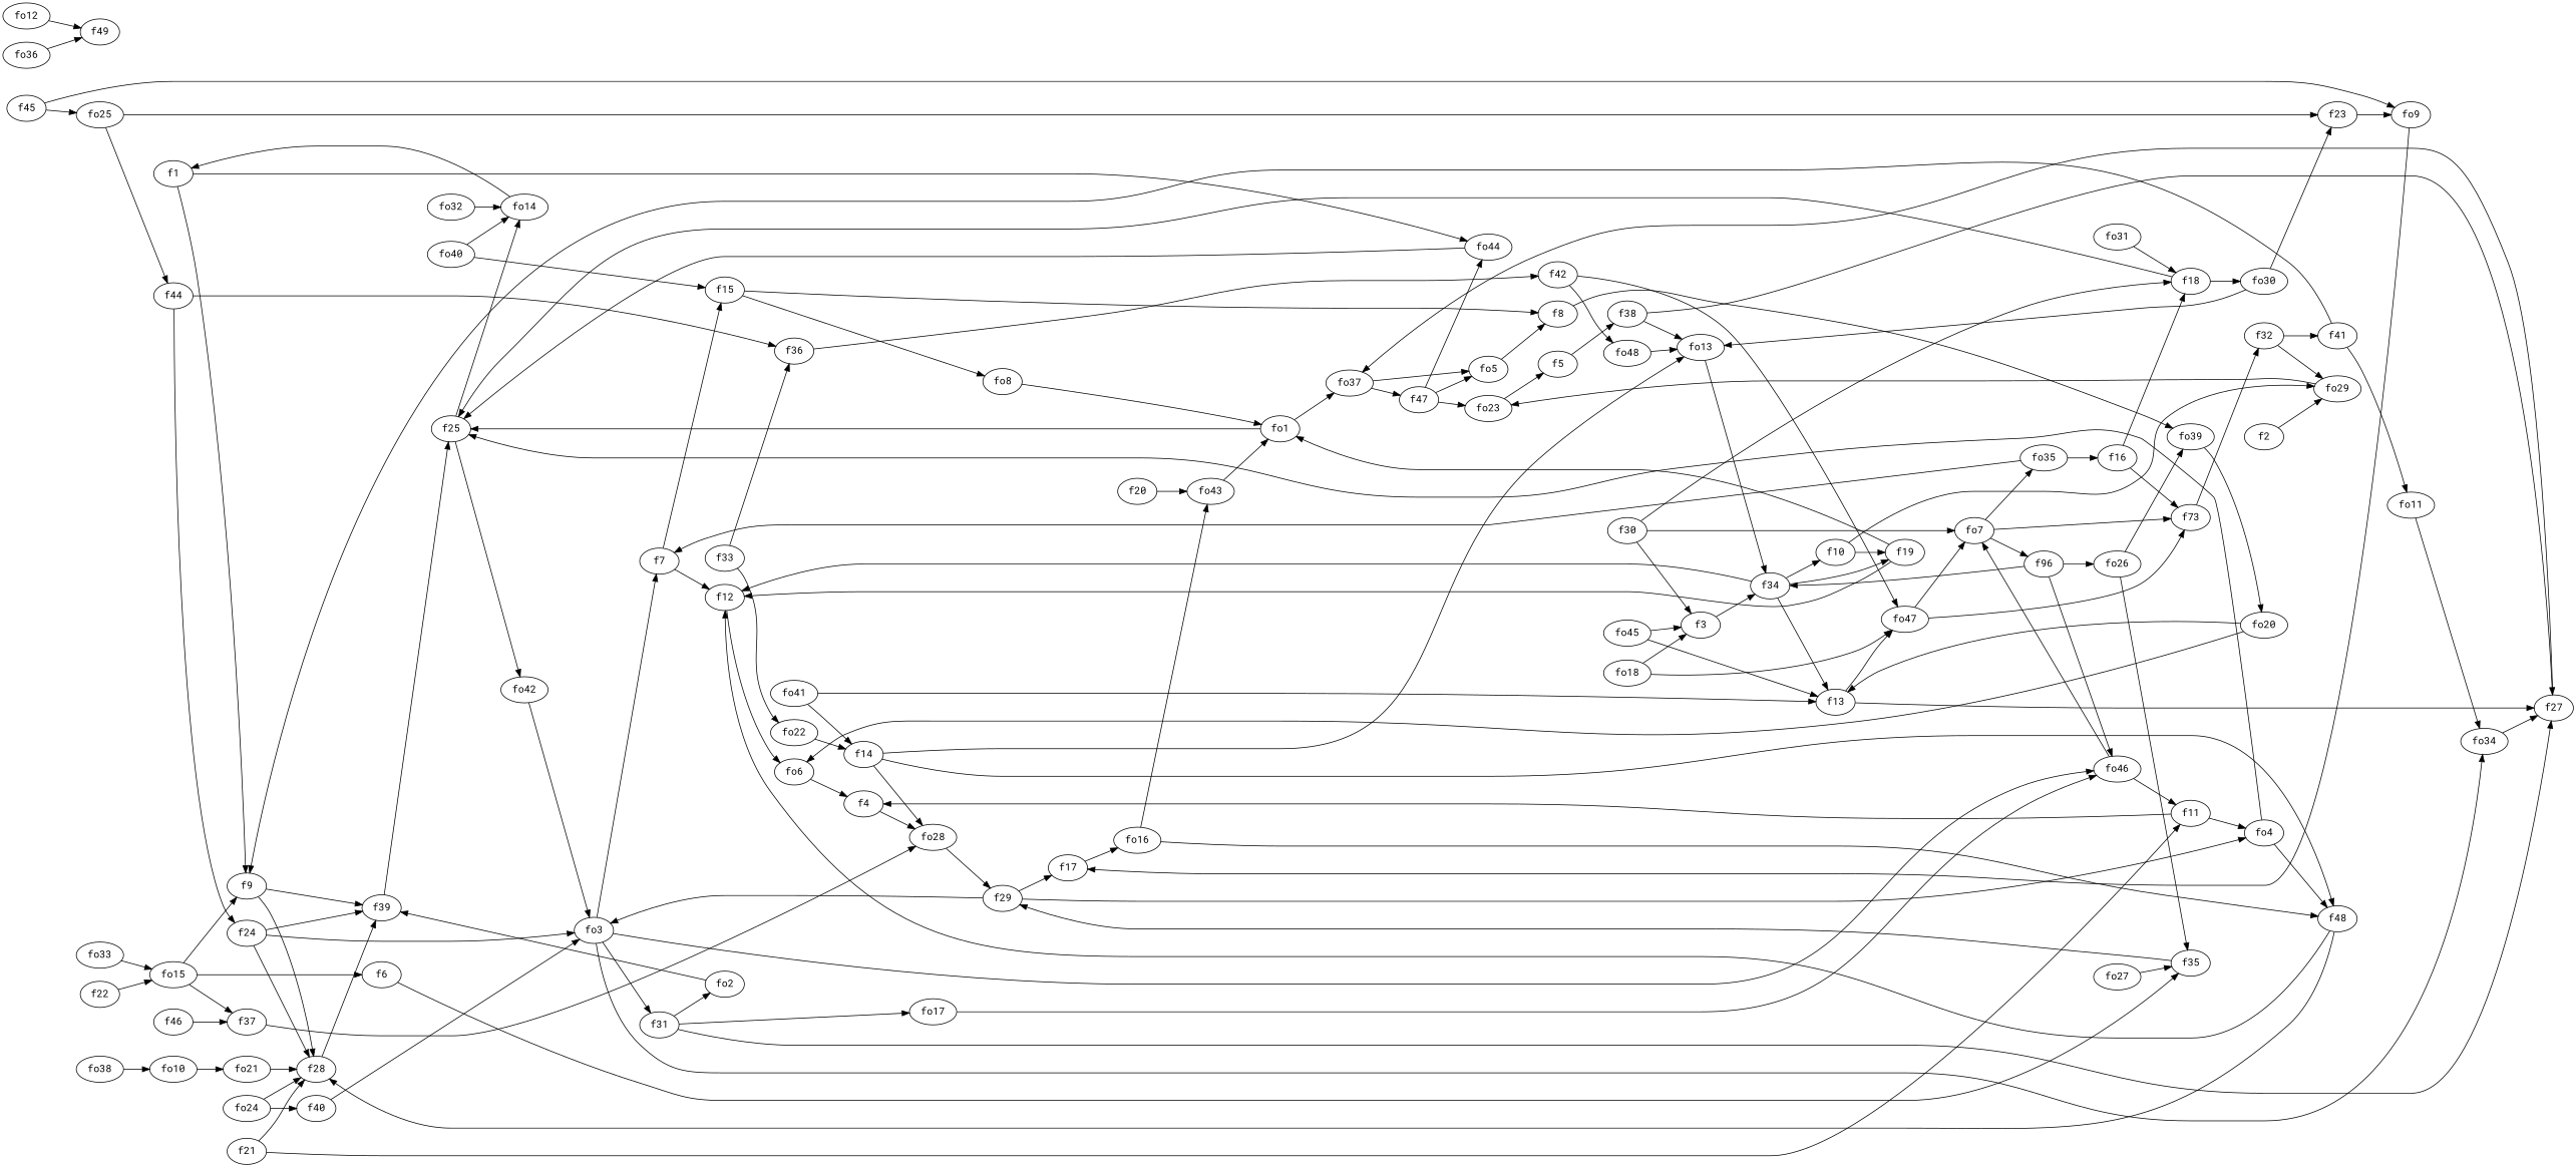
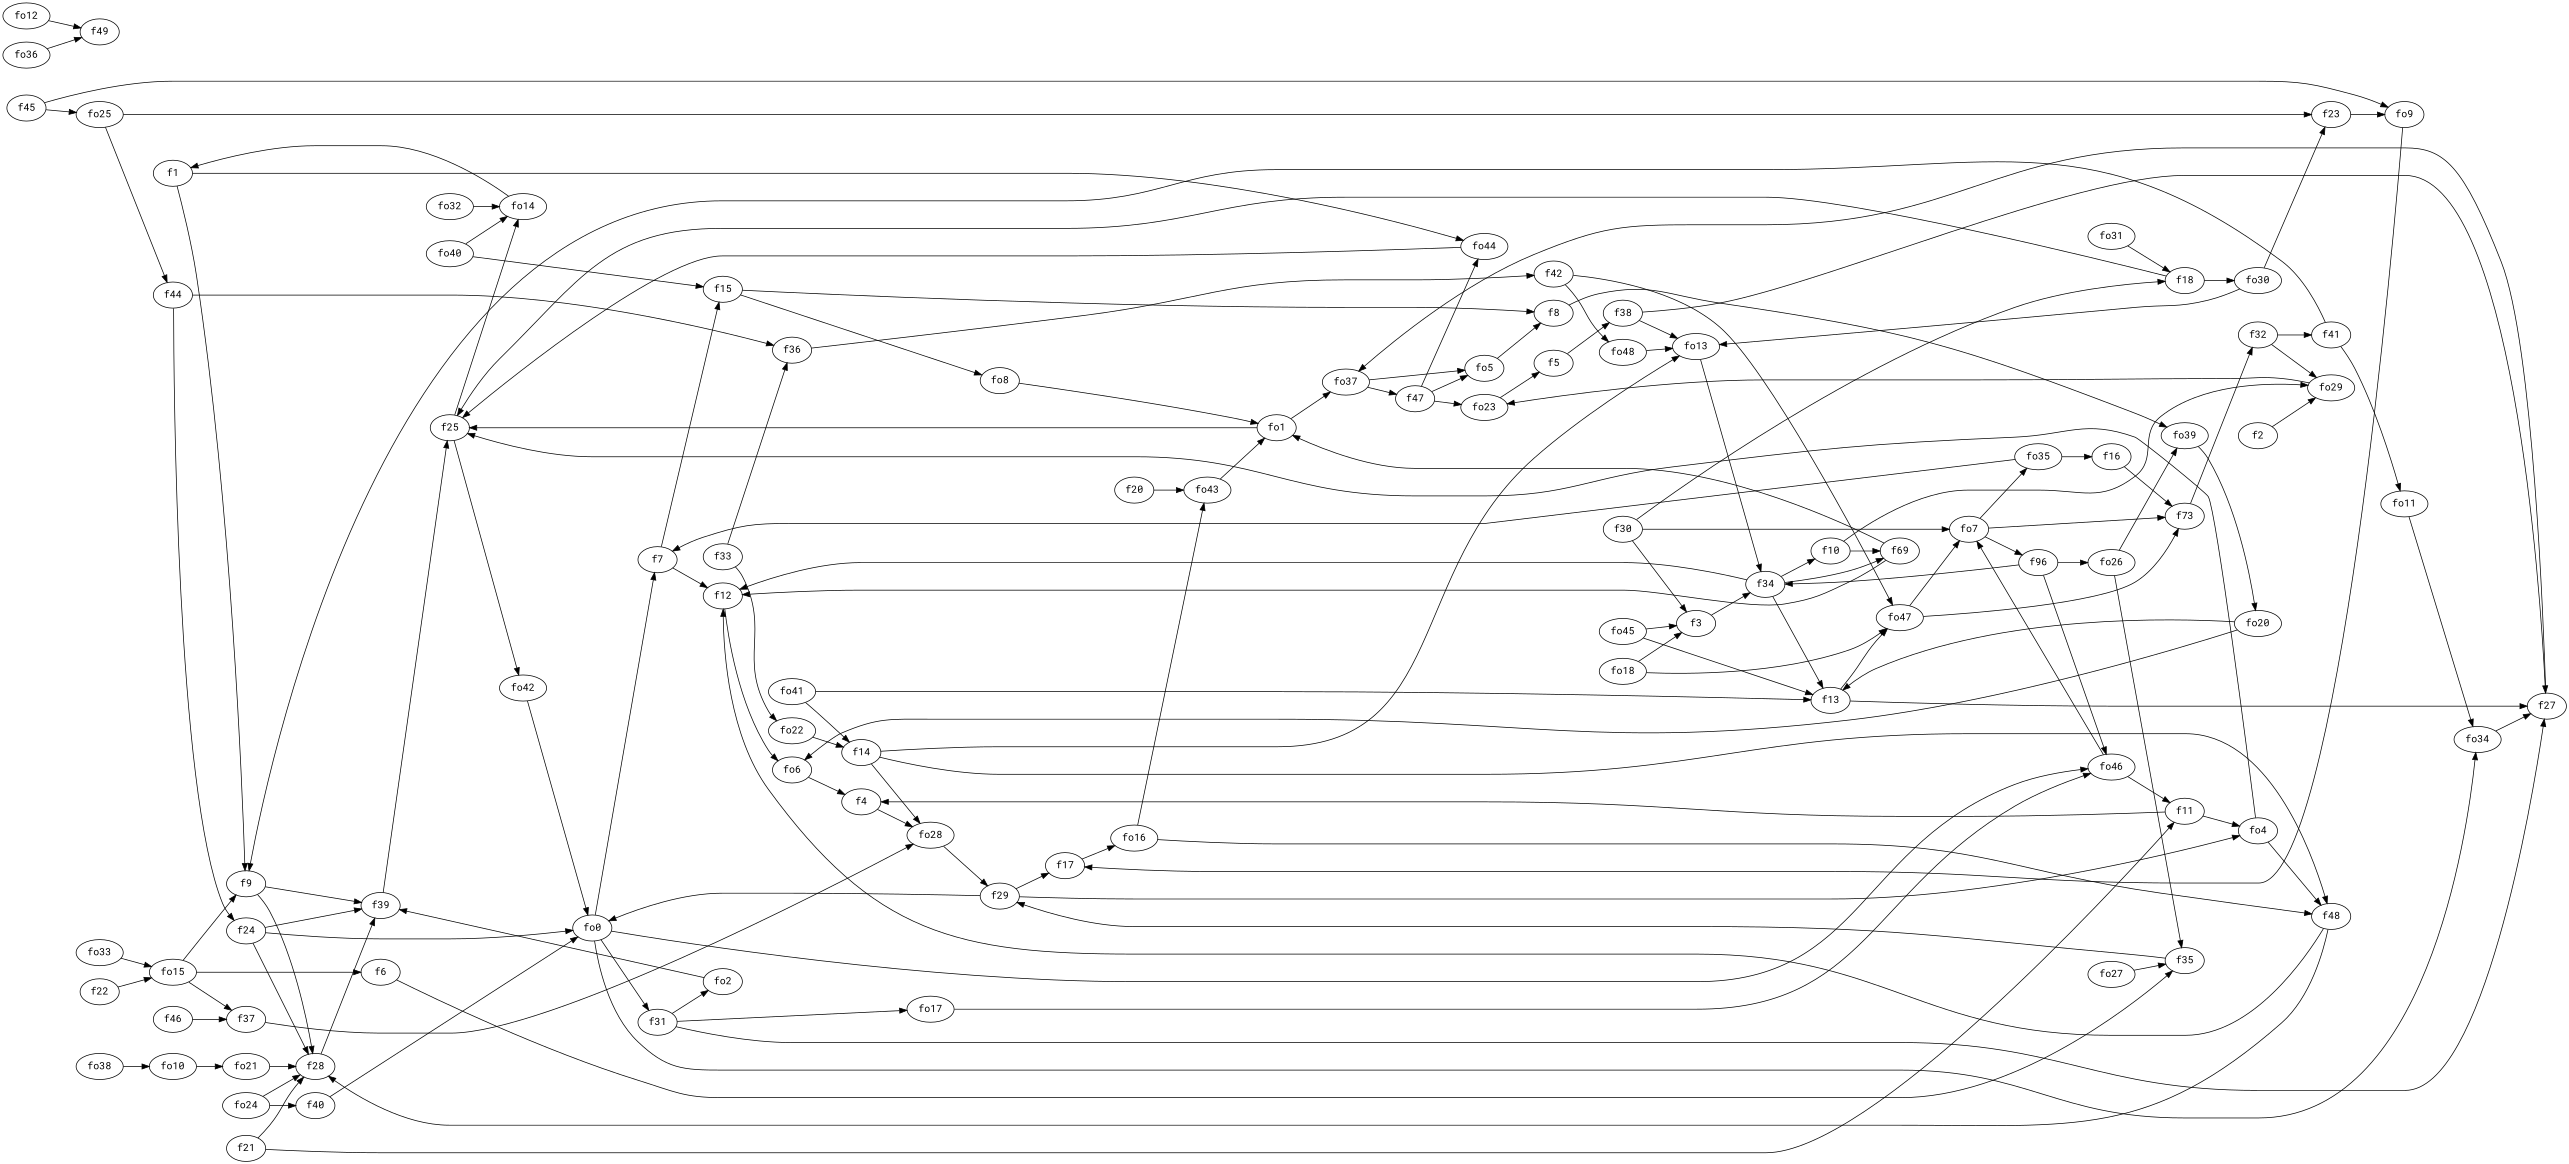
  strict digraph {
    fontname="Roboto Mono"
    rankdir=LR
    node [fontname="Roboto Mono"]
    edge [fontname="Roboto Mono" weight=2]
    f1
    f9
    fo44
    f28
    f39
    f25
    f2
    fo29
    fo23
    f3
    f34
    f12
    f10
-   f19
+   f19 [label=f69]
    f13
    f4
    fo28
    f29
    f5
    f38
    f27
    fo13
    f6
    f35
    f7
    f15
    fo6
    f8
    fo8
    fo39
    fo20
    fo1
    f11
    fo4
    f48
    fo47
    fo37
    n38 [label=f73]
    fo7
    f14
    f16
    f18
    fo30
    f32
    f17
    fo16
    fo43
    fo14
    fo42
    f23
    f20
    f21
    f22
    fo15
    f37
    fo9
    f24
-   fo3
+   fo3 [label=fo0]
    fo46
    f31
    fo34
    n62 [label=f96]
    fo26
    f47
    fo5
    f30
    fo35
    fo2
    fo17
    f41
    fo11
    f33
    f36
    fo22
    f42
    fo48
    f40
    f44
    f45
    fo25
    f46
    fo10
    fo21
    fo12
    f49
    fo18
    fo24
    fo27
    fo31
    fo32
    fo33
    fo36
    fo38
    fo40
    fo41
    fo45
    f1 -> f9
    f1 -> fo44
    f9 -> f28
    f9 -> f39
    fo44 -> f25
    f28 -> f39
    f39 -> f25
    f25 -> fo14
    f25 -> fo42
    f2 -> fo29
    fo29 -> fo23
    fo23 -> f5
    f3 -> f34
    f34 -> f12
    f34 -> f10
    f34 -> f19
    f34 -> f13
    f12 -> fo6
    f10 -> fo29
    f10 -> f19
    f19 -> f12
    f19 -> fo1
    f13 -> f27
    f13 -> fo47
    f4 -> fo28
    fo28 -> f29
    f29 -> fo4
    f29 -> f17
    f29 -> fo3
    f5 -> f38
    f38 -> f27
    f38 -> fo13
    f27 -> fo37
    fo13 -> f34
    f6 -> f35
    f35 -> f29
    f7 -> f12
    f7 -> f15
    f15 -> f8
    f15 -> fo8
    fo6 -> f4
    f8 -> fo39
    fo8 -> fo1
    fo39 -> fo20
    fo20 -> f13
    fo20 -> fo6
    fo1 -> f25
    fo1 -> fo37
    f11 -> f4
    f11 -> fo4
    fo4 -> f25
    fo4 -> f48
    f48 -> f28
    f48 -> f12
    fo47 -> n38
    fo47 -> fo7
    fo37 -> f47
    fo37 -> fo5
    n38 -> f32
    fo7 -> n38
    fo7 -> n62
    fo7 -> fo35
    f14 -> fo28
    f14 -> fo13
    f14 -> f48
    f16 -> n38
-   f16 -> f18
    f18 -> f25
    f18 -> fo30
    fo30 -> fo13
    fo30 -> f23
    f32 -> fo29
    f32 -> f41
    f17 -> fo16
    fo16 -> f48
    fo16 -> fo43
    fo43 -> fo1
    fo14 -> f1
    fo42 -> fo3
    f23 -> fo9
    f20 -> fo43
    f21 -> f28
    f21 -> f11
    f22 -> fo15
    fo15 -> f9
    fo15 -> f6
    fo15 -> f37
    f37 -> fo28
    fo9 -> f17
    f24 -> f28
    f24 -> f39
    f24 -> fo3
    fo3 -> f7
    fo3 -> fo46
    fo3 -> f31
    fo3 -> fo34
    fo46 -> f11
    fo46 -> fo7
    f31 -> f27
    f31 -> fo2
    f31 -> fo17
    fo34 -> f27
    n62 -> f34
    n62 -> fo46
    n62 -> fo26
    fo26 -> f35
    fo26 -> fo39
    f47 -> fo44
    f47 -> fo23
    f47 -> fo5
    fo5 -> f8
    f30 -> f3
    f30 -> fo7
    f30 -> f18
    fo35 -> f7
    fo35 -> f16
    fo2 -> f39
    fo17 -> fo46
    f41 -> f9
    f41 -> fo11
    fo11 -> fo34
    f33 -> f36
    f33 -> fo22
    f36 -> f42
    fo22 -> f14
    f42 -> fo47
    f42 -> fo48
    fo48 -> fo13
    f40 -> fo3
    f44 -> f24
    f44 -> f36
    f45 -> fo9
    f45 -> fo25
    fo25 -> f23
    fo25 -> f44
    f46 -> f37
    fo10 -> fo21
    fo21 -> f28
    fo12 -> f49
    fo18 -> f3
    fo18 -> fo47
    fo24 -> f28
    fo24 -> f40
    fo27 -> f35
    fo31 -> f18
    fo32 -> fo14
    fo33 -> fo15
    fo36 -> f49
    fo38 -> fo10
    fo40 -> f15
    fo40 -> fo14
    fo41 -> f13
    fo41 -> f14
    fo45 -> f3
    fo45 -> f13
  }
